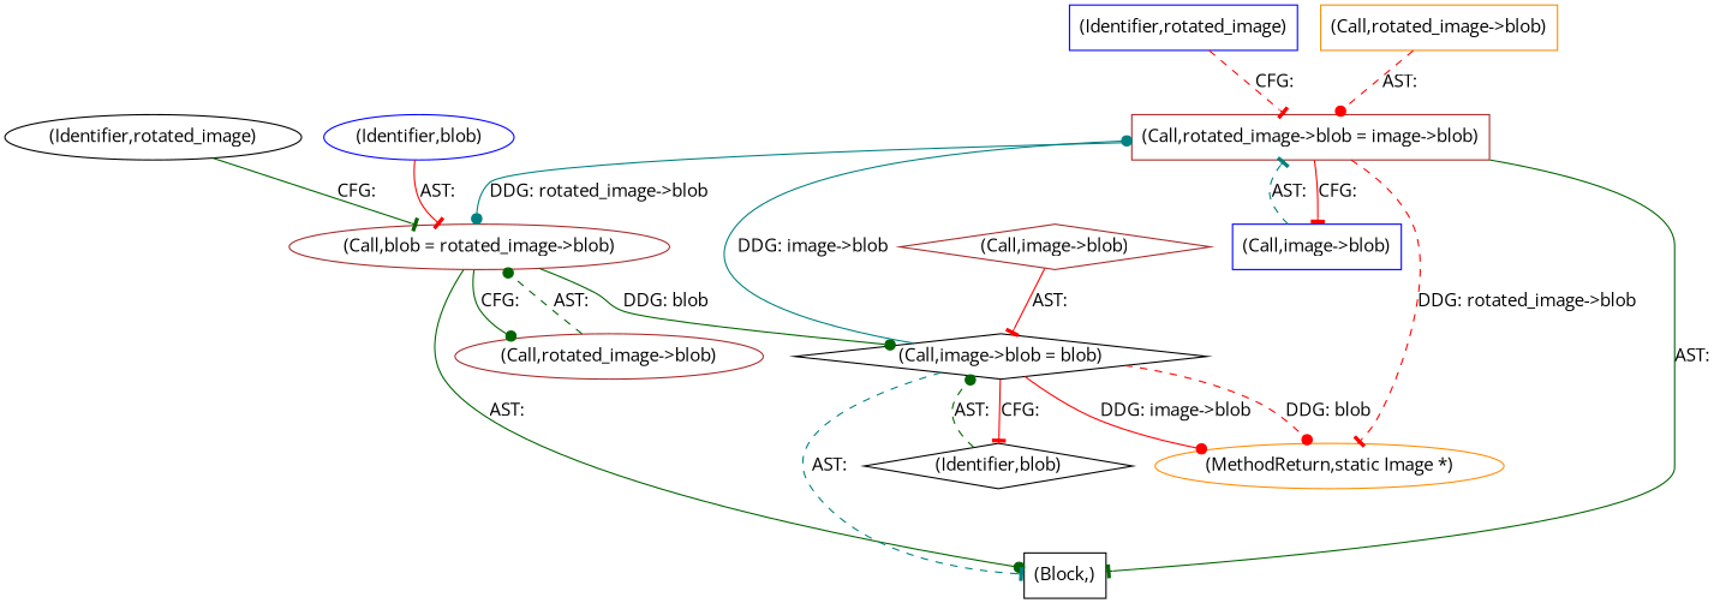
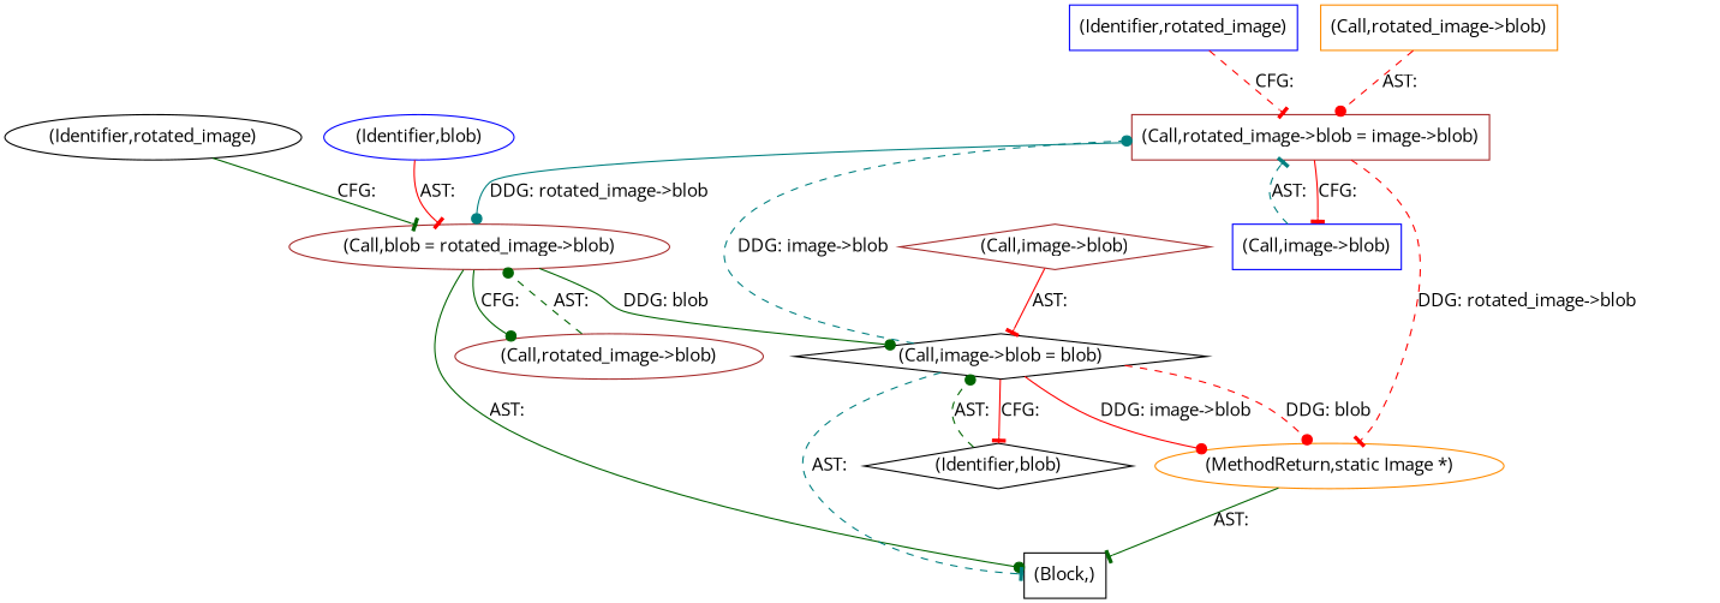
  digraph {
    fontname="Open Sans"
    node [color=brown fontname="Open Sans" shape=box]
    edge [arrowhead=dot color=red fontname="Open Sans" style=solid]
    n1 [label="(Call,rotated_image->blob = image->blob)"]
    n2 [label="(Call,blob = rotated_image->blob)" shape=ellipse]
    n3 [color=blue label="(Call,image->blob)"]
    n4 [color=black label="(Block,)"]
    n5 [color=darkorange label="(MethodReturn,static Image *)" shape=ellipse]
    n6 [color=black label="(Call,image->blob = blob)" shape=diamond]
    n7 [label="(Call,rotated_image->blob)" shape=ellipse]
    n8 [color=black label="(Identifier,blob)" shape=diamond]
    n9 [label="(Call,image->blob)" shape=diamond]
    n10 [color=blue label="(Identifier,rotated_image)"]
    n11 [color=darkorange label="(Call,rotated_image->blob)"]
    n12 [color=black label="(Identifier,rotated_image)" shape=ellipse]
    n13 [color=blue label="(Identifier,blob)" shape=ellipse]
    n1 -> n2 [color=teal label="DDG: rotated_image->blob"]
    n1 -> n3 [arrowhead=tee label="CFG: "]
-   n1 -> n4 [arrowhead=tee color=darkgreen label="AST: "]
+   n5 -> n4 [arrowhead=tee color=darkgreen label="AST: "]
    n1 -> n5 [arrowhead=tee label="DDG: rotated_image->blob" style=dashed]
    n2 -> n4 [color=darkgreen label="AST: "]
    n2 -> n6 [color=darkgreen label="DDG: blob"]
    n2 -> n7 [color=darkgreen label="CFG: "]
    n3 -> n1 [arrowhead=tee color=teal label="AST: " style=dashed]
-   n6 -> n1 [color=teal label="DDG: image->blob"]
+   n6 -> n1 [color=teal label="DDG: image->blob" style=dashed]
    n6 -> n4 [arrowhead=tee color=teal label="AST: " style=dashed]
    n6 -> n5 [label="DDG: blob" style=dashed]
    n6 -> n5 [label="DDG: image->blob"]
    n6 -> n8 [arrowhead=tee label="CFG: "]
    n7 -> n2 [color=darkgreen label="AST: " style=dashed]
    n8 -> n6 [color=darkgreen label="AST: " style=dashed]
    n9 -> n6 [arrowhead=tee label="AST: "]
    n10 -> n1 [arrowhead=tee label="CFG: " style=dashed]
    n11 -> n1 [label="AST: " style=dashed]
    n12 -> n2 [arrowhead=tee color=darkgreen label="CFG: "]
    n13 -> n2 [arrowhead=tee label="AST: "]
  }
